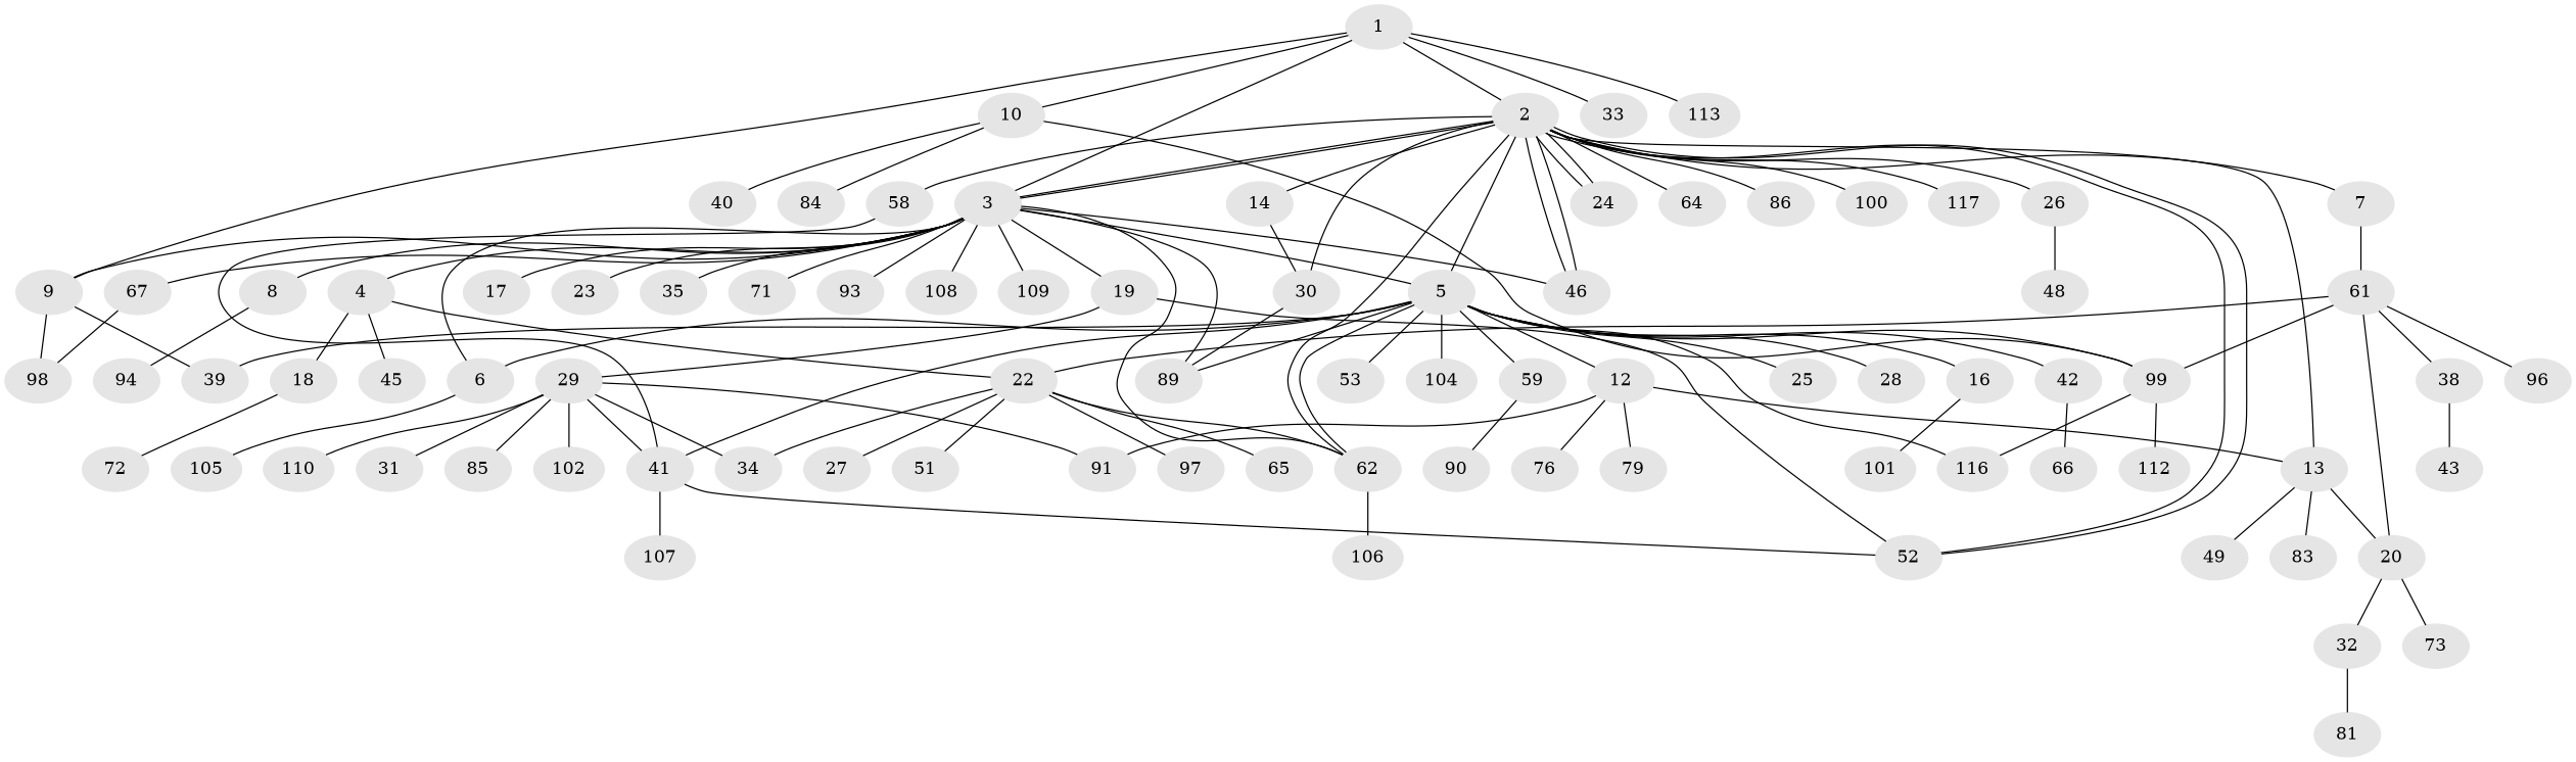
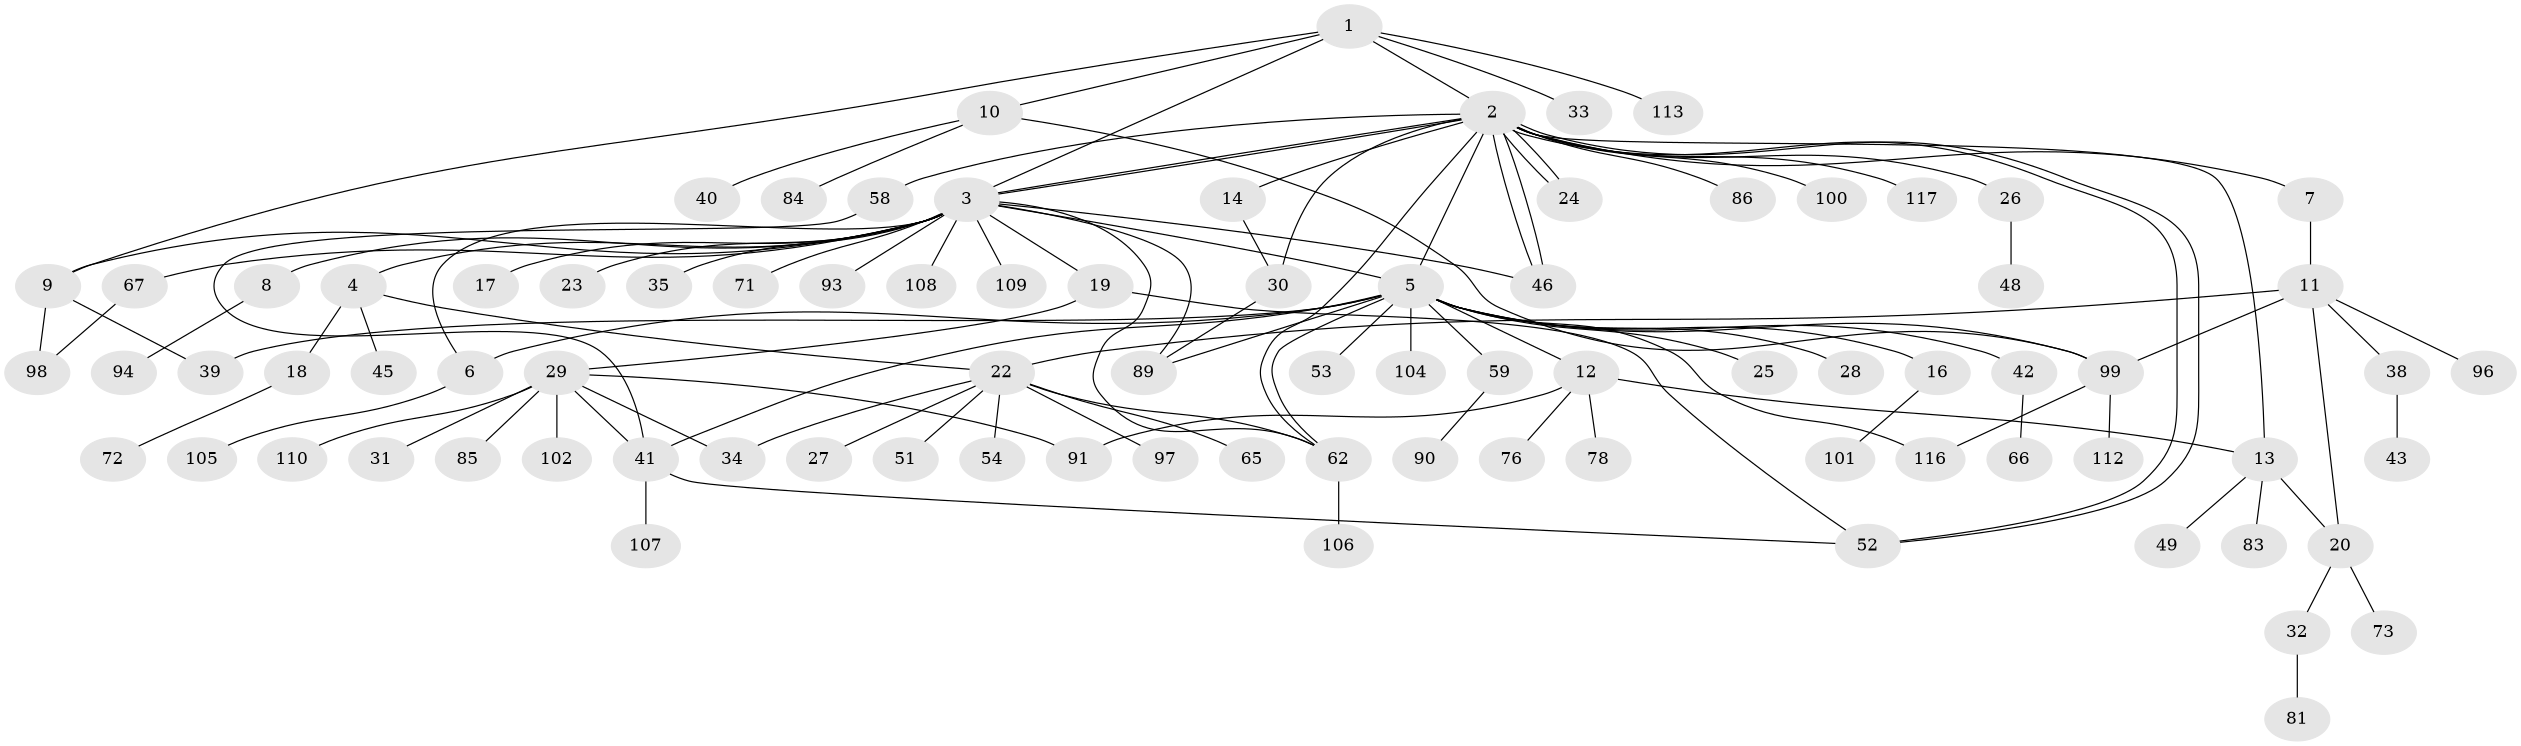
  graph {
    fontname="DejaVu Serif"
    node [color=gray90 fontname="DejaVu Serif" style=filled]
    edge [fontname="DejaVu Serif"]
    1 [super="+115"]
    2 [super="+56"]
    3 [super="+82"]
    9 [super="+18"]
    10 [super="+114"]
    33
    113
    5 [super="+68"]
    7
    13 [super="+37"]
    14 [super="+21"]
    24
    26 [super="+55"]
    30 [super="+36"]
    46
    52 [super="+70"]
    58
    62 [super="+63"]
-   64
    86
    100 [super="+103"]
    117
    4 [super="+90"]
    6 [super="+88"]
    8 [super="+92"]
    17
    19 [super="+75"]
    23
    35
    67
    71
    89
    93
    108
    109
    39 [super="+50"]
    98 [super="+111"]
    99
    40
    84
    41
    12 [super="+87"]
    16
    25 [super="+61"]
    28
    42
    53
    59
    104
    116
-   11 [super="+44" label=61]
+   11 [super="+44"]
    20 [super="+77"]
    49
    83
    48
    107
    106
    n58 [label=18 super="+95"]
    22 [super="+47"]
    45
    105
    94
    29 [super="+69"]
    72
    27
    34 [super="+80"]
    51
+   54
    n69 [label=97]
    65
    76
-   78 [label=79]
+   78
    91
    101
    66
    n76 [label=90]
    112
    38 [super="+97"]
    96
    32 [super="+79"]
    73
    43
    31
    85
    102
    110
    81
    1 -- 2
    1 -- 3
    1 -- 9
    1 -- 10
    1 -- 33
    1 -- 113
    2 -- 3
    2 -- 3
    2 -- 5
    2 -- 7
    2 -- 13
    2 -- 14
    2 -- 24
    2 -- 24
    2 -- 26
    2 -- 30
    2 -- 46
    2 -- 46
    2 -- 52
    2 -- 52
    2 -- 58
    2 -- 62
-   2 -- 64
    2 -- 86
    2 -- 100
    2 -- 117
    3 -- 9
    3 -- 5
    3 -- 46
    3 -- 62
    3 -- 4
    3 -- 6
    3 -- 8
    3 -- 17
    3 -- 19
    3 -- 23
    3 -- 35
    3 -- 67
    3 -- 71
    3 -- 89
    3 -- 93
    3 -- 108
    3 -- 109
    9 -- 39
    9 -- 98
    10 -- 99
    10 -- 40
    10 -- 84
    5 -- 62
    5 -- 6
    5 -- 89
    5 -- 39
    5 -- 99
    5 -- 41
    5 -- 12
    5 -- 16
    5 -- 25
    5 -- 28
    5 -- 42
    5 -- 53
    5 -- 59
    5 -- 104
    5 -- 116
    7 -- 11
    13 -- 20
    13 -- 49
    13 -- 83
    14 -- 30
    26 -- 48
    30 -- 89
    58 -- 41
    62 -- 106
    4 -- n58
    4 -- 22
    4 -- 45
    6 -- 105
    8 -- 94
    19 -- 52
    19 -- 29 [weight=2]
    67 -- 98
    99 -- 116
    99 -- 112
    41 -- 52
    41 -- 107
    12 -- 13
    12 -- 76
    12 -- 78
    12 -- 91
    16 -- 101
    42 -- 66
    59 -- n76
    11 -- 99
    11 -- 20
    11 -- 22 [weight=2]
    11 -- 38
    11 -- 96
    20 -- 32
    20 -- 73
    n58 -- 72
    22 -- 62
    22 -- 27
    22 -- 34
    22 -- 51
+   22 -- 54
    22 -- n69
    22 -- 65
    29 -- 41
    29 -- 34
    29 -- 91
    29 -- 31
    29 -- 85
    29 -- 102
    29 -- 110
    38 -- 43
    32 -- 81
  }
